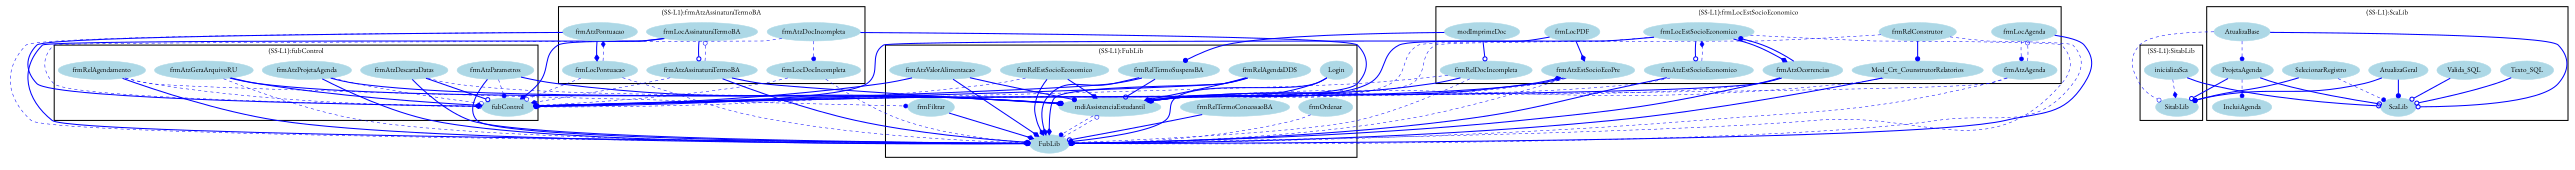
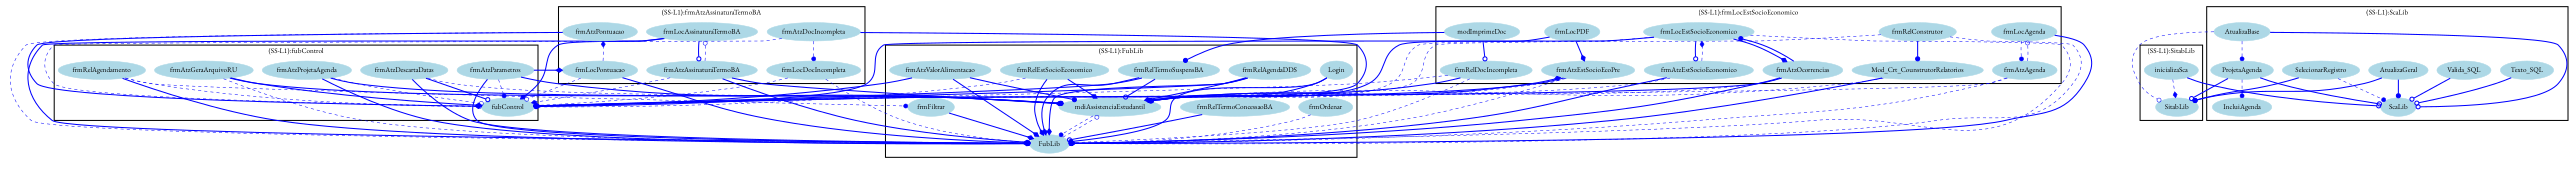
  digraph {
    fontname="EB Garamond"
    node [color=lightblue fontcolor=black fontname="EB Garamond" shape=ellipse style=filled]
    edge [arrowhead=dot color=blue font=6 fontname="EB Garamond" style=bold]
    n1 [label=frmAtzDescartaDatas]
    n2 [label=frmAtzGeraArquivoRU]
    n3 [label=frmAtzProjetaAgenda]
    n4 [label=frmAtzParametros]
    n5 [label=fubControl]
    n6 [label=frmRelAgendamento]
    n7 [label=frmLocAssinaturaTermoBA]
    n8 [label=frmAtzAssinaturaTermoBA]
    n9 [label=frmLocDocIncompleta]
    n10 [label=frmAtzDocIncompleta]
    n11 [label=frmAtzPontuacao]
    n12 [label=frmLocPontuacao]
    n13 [label=frmAtzEstSocioEcoPre]
    n14 [label=frmLocPDF]
    n15 [label=frmLocAgenda]
    n16 [label=frmAtzAgenda]
    n17 [label=modImprimeDoc]
    n18 [label=frmRelDocIncompleta]
    n19 [label=frmRelConstrutor]
    n20 [label=Mod_Crt_CounstrutorRelatorios]
    n21 [label=frmLocEstSocioEconomico]
    n22 [label=frmAtzEstSocioEconomico]
    n23 [label=frmAtzOcorrencias]
    n24 [label=ProjetaAgenda]
    n25 [label=AtualizaBase]
    n26 [label=IncluiAgenda]
    n27 [label=ScaLib]
    n28 [label=AtualizaGeral]
    n29 [label=SelecionarRegistro]
    n30 [label=Texto_SQL]
    n31 [label=Valida_SQL]
    n32 [label=mdiAssistenciaEstudantil]
    n33 [label=frmRelAgendaDDS]
    n34 [label=Login]
    n35 [label=frmRelTermoSuspensBA]
    n36 [label=frmAtzValorAlimentacao]
    n37 [label=frmRelEstSocioEconomico]
    n38 [label=FubLib]
    n39 [label=frmFiltrar]
    n40 [label=frmOrdenar]
    n41 [label=frmRelTermoConcessaoBA]
    n42 [label=SitabLib]
    n43 [label=inicializaSca]
    subgraph cluster_1 {
      color=black
      label="(SS-L1):fubControl"
      style=bold
      n1
      n2
      n3
      n4
      n5
      n6
    }
    subgraph cluster_2 {
      color=black
      label="(SS-L1):frmAtzAssinaturaTermoBA"
      style=bold
      n7
      n8
      n9
      n10
      n11
      n12
    }
    subgraph cluster_3 {
      color=black
      label="(SS-L1):frmLocEstSocioEconomico"
      style=bold
      n13
      n14
      n15
      n16
      n17
      n18
      n19
      n20
      n21
      n22
      n23
    }
    subgraph cluster_4 {
      color=black
      label="(SS-L1):ScaLib"
      style=bold
      n24
      n25
      n26
      n27
      n28
      n29
      n30
      n31
    }
    subgraph cluster_5 {
      color=black
      label="(SS-L1):FubLib"
      style=bold
      n32
      n33
      n34
      n35
      n36
      n37
      n38
      n39
      n40
      n41
    }
    subgraph cluster_6 {
      color=black
      label="(SS-L1):SitabLib"
      style=bold
      n42
      n43
    }
    n1 -> n5 [arrowhead=odot]
    n1 -> n32 [arrowhead=odot style=dashed]
    n1 -> n38 [arrowhead=odot]
    n2 -> n5 [arrowhead=diamond]
    n2 -> n32
    n2 -> n38 [style=dashed]
    n3 -> n5 [arrowhead=odot style=dashed]
    n3 -> n32 [arrowhead=diamond]
    n3 -> n38 [arrowhead=diamond]
    n4 -> n5 [style=dashed]
    n4 -> n32 [arrowhead=odot]
    n4 -> n38
    n6 -> n5 [arrowhead=odot style=dashed]
    n6 -> n38
    n6 -> n39 [style=dashed]
    n7 -> n5 [arrowhead=diamond]
    n7 -> n8 [arrowhead=odot]
    n7 -> n38 [arrowhead=odot]
    n8 -> n5 [arrowhead=diamond style=dashed]
    n8 -> n7 [arrowhead=odot style=dashed]
    n8 -> n32 [arrowhead=diamond]
    n8 -> n38 [arrowhead=diamond]
    n9 -> n5 [style=dashed]
    n9 -> n38 [style=dashed]
    n10 -> n5 [arrowhead=diamond style=dashed]
    n10 -> n9 [style=dashed]
    n10 -> n32
    n11 -> n5 [arrowhead=diamond]
-   n11 -> n12 [arrowhead=diamond]
+   n4 -> n12 [arrowhead=diamond]
    n11 -> n38 [style=dashed]
    n12 -> n5 [arrowhead=odot style=dashed]
    n12 -> n11 [arrowhead=diamond style=dashed]
-   n12 -> n38 [arrowhead=diamond style=dashed]
+   n12 -> n38 [arrowhead=diamond]
    n13 -> n5 [arrowhead=odot]
    n13 -> n32 [style=dashed]
    n13 -> n38 [arrowhead=diamond style=dashed]
    n14 -> n13 [arrowhead=diamond]
    n14 -> n32 [arrowhead=odot]
    n15 -> n16 [style=dashed]
    n15 -> n38
    n16 -> n5 [arrowhead=odot style=dashed]
    n16 -> n15 [arrowhead=odot style=dashed]
    n16 -> n38 [arrowhead=odot style=dashed]
    n17 -> n18 [arrowhead=odot]
    n17 -> n35
    n18 -> n5 [arrowhead=odot style=dashed]
    n18 -> n32
    n18 -> n38 [arrowhead=diamond style=dashed]
    n19 -> n20
    n19 -> n32 [arrowhead=diamond style=dashed]
    n19 -> n38 [style=dashed]
    n20 -> n32 [style=dashed]
    n20 -> n38
    n21 -> n5 [arrowhead=diamond]
    n21 -> n22 [arrowhead=odot]
    n21 -> n23 [arrowhead=diamond]
    n21 -> n32 [arrowhead=odot style=dashed]
    n21 -> n38 [arrowhead=odot style=dashed]
    n22 -> n5 [style=dashed]
    n22 -> n21 [arrowhead=diamond style=dashed]
    n22 -> n38
    n23 -> n5
    n23 -> n21
    n23 -> n32 [style=dashed]
    n23 -> n38
    n24 -> n26 [style=dashed]
    n24 -> n27 [arrowhead=odot]
    n24 -> n42 [arrowhead=odot]
    n25 -> n24 [style=dashed]
    n25 -> n27 [arrowhead=odot]
    n25 -> n42 [arrowhead=odot style=dashed]
    n28 -> n27
    n28 -> n42
    n29 -> n27 [style=dashed]
    n29 -> n42
    n30 -> n27 [arrowhead=odot]
    n31 -> n27 [arrowhead=odot]
    n32 -> n13 [arrowhead=diamond]
    n32 -> n38 [style=dashed]
    n33 -> n5 [arrowhead=diamond]
    n33 -> n32 [arrowhead=diamond]
    n33 -> n38 [arrowhead=diamond]
    n34 -> n32
    n34 -> n38
    n35 -> n5 [arrowhead=odot]
    n35 -> n32 [arrowhead=odot]
    n35 -> n38 [arrowhead=diamond]
    n36 -> n5
    n36 -> n32
    n36 -> n38 [arrowhead=diamond]
    n37 -> n5 [style=dashed]
    n37 -> n32 [arrowhead=diamond]
    n37 -> n38 [arrowhead=diamond]
    n38 -> n32 [arrowhead=odot style=dashed]
    n39 -> n38 [arrowhead=diamond]
    n40 -> n38 [arrowhead=diamond style=dashed]
    n41 -> n38 [arrowhead=odot]
    n43 -> n27 [arrowhead=odot]
    n43 -> n42 [arrowhead=diamond style=dashed]
  }
